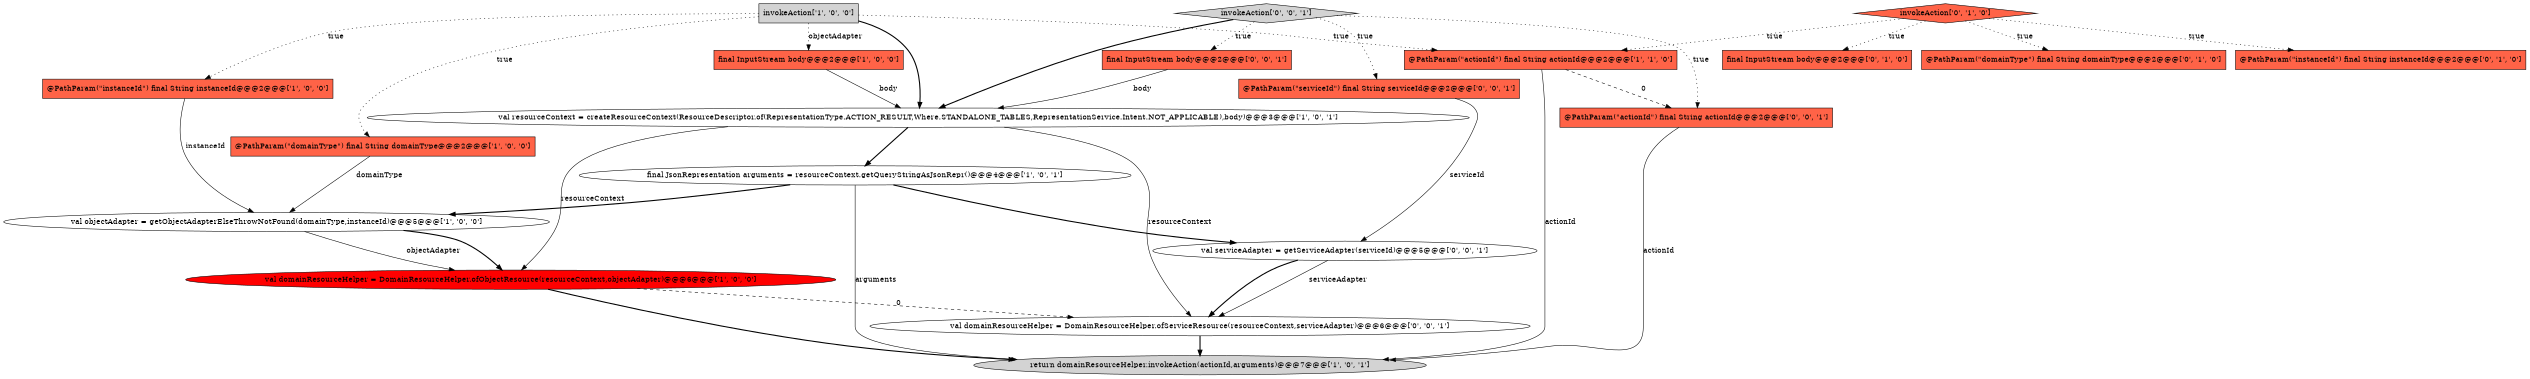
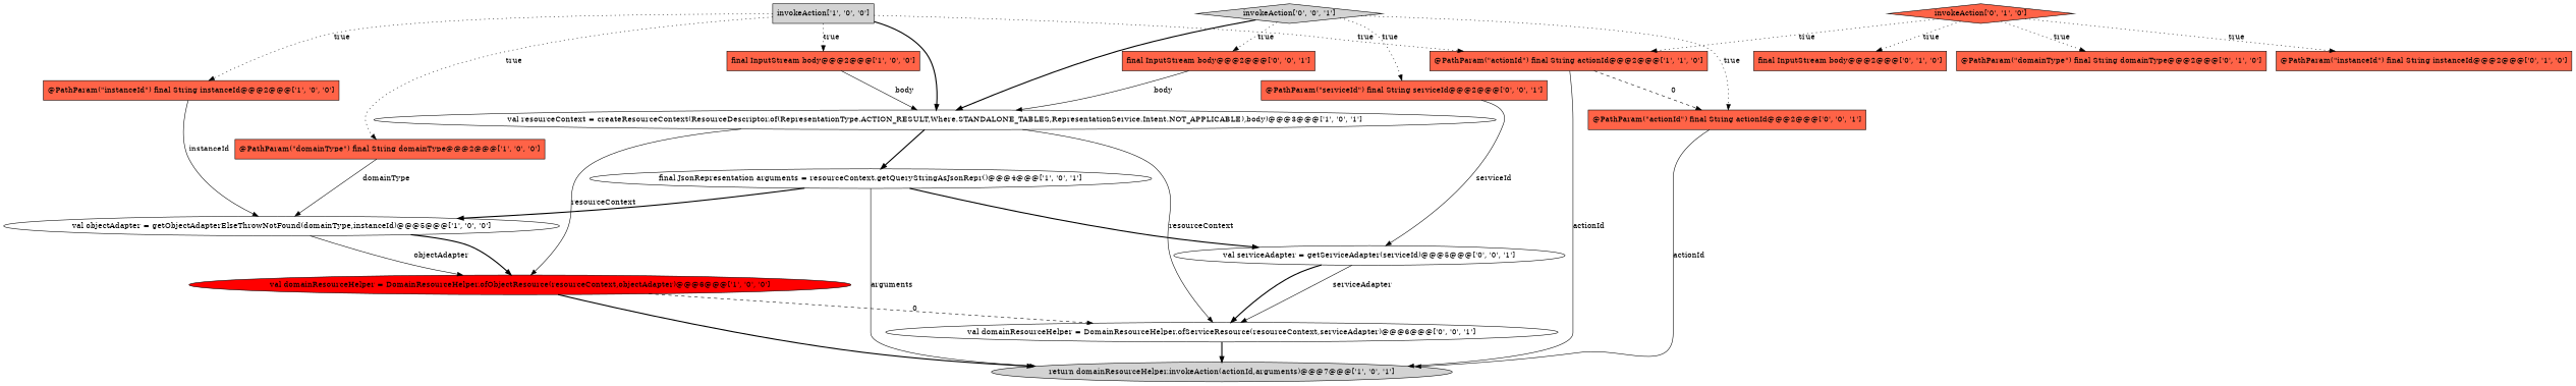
  digraph {
    node [fillcolor=tomato shape=box style=filled]
    edge [style=solid]
    n1 [label="final InputStream body@@@2@@@['1', '0', '0']"]
    n2 [fillcolor=white label="val resourceContext = createResourceContext(ResourceDescriptor.of(RepresentationType.ACTION_RESULT,Where.STANDALONE_TABLES,RepresentationService.Intent.NOT_APPLICABLE),body)@@@3@@@['1', '0', '1']" shape=ellipse]
    n3 [fillcolor=white label="val domainResourceHelper = DomainResourceHelper.ofServiceResource(resourceContext,serviceAdapter)@@@6@@@['0', '0', '1']" shape=ellipse]
    n4 [fillcolor=red label="val domainResourceHelper = DomainResourceHelper.ofObjectResource(resourceContext,objectAdapter)@@@6@@@['1', '0', '0']" shape=ellipse]
    n5 [fillcolor=white label="final JsonRepresentation arguments = resourceContext.getQueryStringAsJsonRepr()@@@4@@@['1', '0', '1']" shape=ellipse]
    n6 [fillcolor=white label="val serviceAdapter = getServiceAdapter(serviceId)@@@5@@@['0', '0', '1']" shape=ellipse]
    n7 [fillcolor=lightgray label="return domainResourceHelper.invokeAction(actionId,arguments)@@@7@@@['1', '0', '1']" shape=ellipse]
    n8 [label="@PathParam(\"actionId\") final String actionId@@@2@@@['0', '0', '1']"]
    n9 [label="final InputStream body@@@2@@@['0', '1', '0']"]
    n10 [fillcolor=lightgray label="invokeAction['0', '0', '1']" shape=diamond]
    n11 [label="@PathParam(\"serviceId\") final String serviceId@@@2@@@['0', '0', '1']"]
    n12 [label="final InputStream body@@@2@@@['0', '0', '1']"]
    n13 [fillcolor=lightgray label="invokeAction['1', '0', '0']"]
    n14 [label="@PathParam(\"domainType\") final String domainType@@@2@@@['1', '0', '0']"]
    n15 [label="@PathParam(\"instanceId\") final String instanceId@@@2@@@['1', '0', '0']"]
    n16 [label="@PathParam(\"actionId\") final String actionId@@@2@@@['1', '1', '0']"]
    n17 [fillcolor=white label="val objectAdapter = getObjectAdapterElseThrowNotFound(domainType,instanceId)@@@5@@@['1', '0', '0']" shape=ellipse]
    n18 [label="invokeAction['0', '1', '0']" shape=diamond]
    n19 [label="@PathParam(\"domainType\") final String domainType@@@2@@@['0', '1', '0']"]
    n20 [label="@PathParam(\"instanceId\") final String instanceId@@@2@@@['0', '1', '0']"]
    n1 -> n2 [label=body]
    n2 -> n3 [label=resourceContext]
    n2 -> n4 [label=resourceContext]
    n2 -> n5 [style=bold]
    n3 -> n7 [style=bold]
    n4 -> n3 [label=0 style=dashed]
    n4 -> n7 [style=bold]
    n5 -> n6 [style=bold]
    n5 -> n7 [label=arguments]
    n5 -> n17 [style=bold]
    n6 -> n3 [label=serviceAdapter]
    n6 -> n3 [style=bold]
    n8 -> n7 [label=actionId]
    n10 -> n2 [style=bold]
    n10 -> n8 [label=true style=dotted]
    n10 -> n11 [label=true style=dotted]
    n10 -> n12 [label=true style=dotted]
    n11 -> n6 [label=serviceId]
    n12 -> n2 [label=body]
-   n13 -> n1 [label=objectAdapter style=dotted]
+   n13 -> n1 [label=true style=dotted]
    n13 -> n2 [style=bold]
    n13 -> n14 [label=true style=dotted]
    n13 -> n15 [label=true style=dotted]
    n13 -> n16 [label=true style=dotted]
    n14 -> n17 [label=domainType]
    n15 -> n17 [label=instanceId]
    n16 -> n7 [label=actionId]
    n16 -> n8 [label=0 style=dashed]
    n17 -> n4 [label=objectAdapter]
    n17 -> n4 [style=bold]
    n18 -> n9 [label=true style=dotted]
    n18 -> n16 [label=true style=dotted]
    n18 -> n19 [label=true style=dotted]
    n18 -> n20 [label=true style=dotted]
  }
